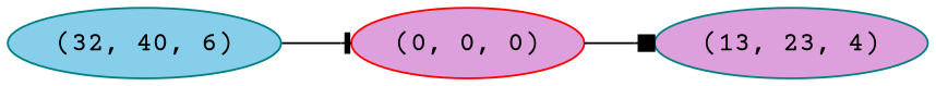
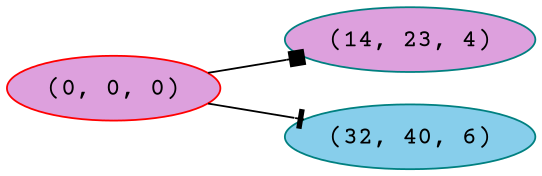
  digraph {
    fontname="Courier Prime"
    rankdir=LR
    node [color=teal fillcolor=plum fontname="Courier Prime" style=filled]
    edge [fontname="Courier Prime"]
-   "(14, 23, 4)" [label="(13, 23, 4)"]
+   "(14, 23, 4)"
    "(0, 0, 0)" [color=red]
    "(32, 40, 6)" [fillcolor=skyblue]
    "(0, 0, 0)" -> "(14, 23, 4)" [arrowhead=box]
-   "(32, 40, 6)" -> "(0, 0, 0)" [arrowhead=tee]
+   "(0, 0, 0)" -> "(32, 40, 6)" [arrowhead=tee]
  }
